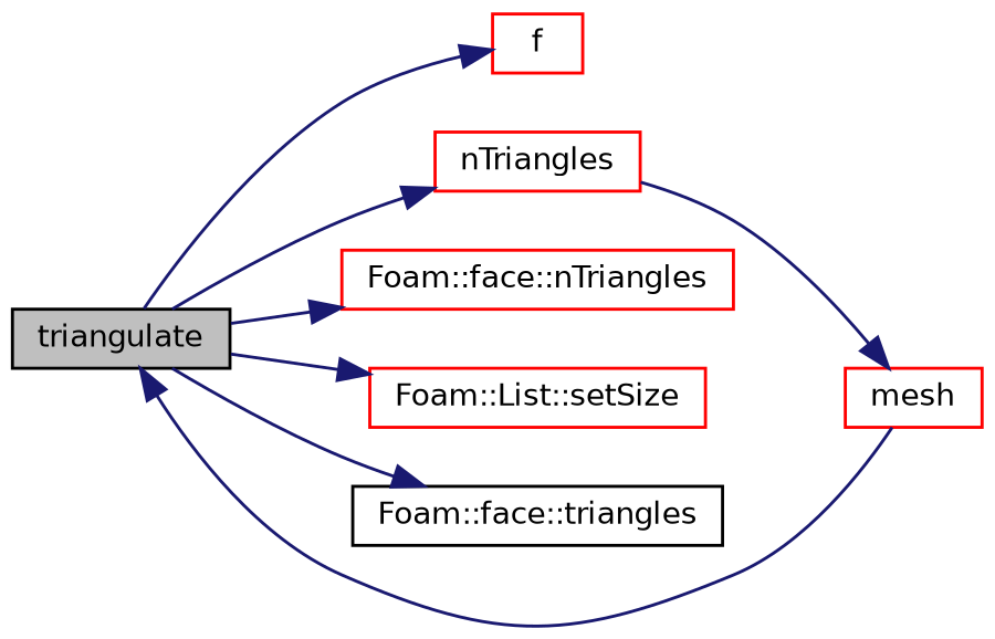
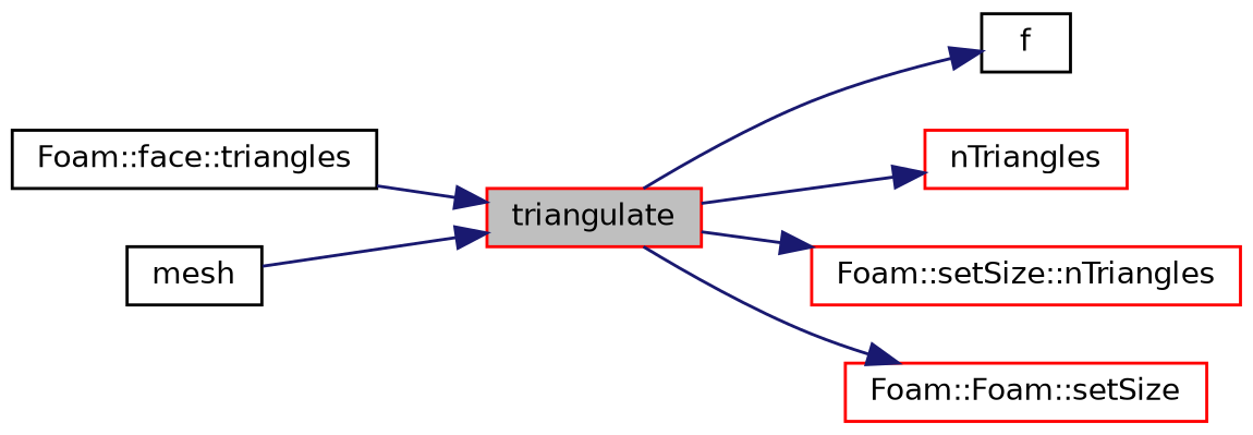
  digraph {
    rankdir=LR
    node [color=red fontname=Helvetica fontsize=10 shape=record]
    edge [color=midnightblue fontname=Helvetica fontsize=10 labelfontname=Helvetica labelfontsize=10 style=solid]
-   n1 [color=black fillcolor=grey75 fontcolor=black height=0.2 label=triangulate style=filled width=0.4]
-   n2 [height=0.2 label=f width=0.4]
+   n1 [fillcolor=grey75 fontcolor=black height=0.2 label=triangulate style=filled width=0.4]
+   n2 [color=black height=0.2 label=f width=0.4]
    n3 [height=0.2 label=nTriangles width=0.4]
-   n4 [height=0.2 label="Foam::face::nTriangles" width=0.4]
-   n5 [height=0.2 label="Foam::List::setSize" width=0.4]
+   n4 [height=0.2 label="Foam::setSize::nTriangles" width=0.4]
+   n5 [height=0.2 label="Foam::Foam::setSize" width=0.4]
    n6 [color=black height=0.2 label="Foam::face::triangles" width=0.4]
-   n7 [height=0.2 label=mesh width=0.4]
+   n7 [color=black height=0.2 label=mesh width=0.4]
    n1 -> n2
    n1 -> n3
    n1 -> n4
    n1 -> n5
-   n1 -> n6
-   n3 -> n7
+   n6 -> n1
    n7 -> n1
  }
